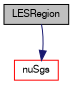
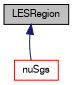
  digraph {
    rankdir=TB
    node [fontname=FreeSans fontsize=10 shape=record]
    n1 [color=black fillcolor=grey75 fontcolor=black height=0.2 label=LESRegion style=filled width=0.4]
    n2 [color=red height=0.2 label=nuSgs width=0.4]
-   n2 -> n1 [color=midnightblue dir=back fontname=FreeSans fontsize=10 labelfontname=FreeSans labelfontsize=10 style=solid]
+   n1 -> n2 [color=midnightblue dir=back fontname=FreeSans fontsize=10 labelfontname=FreeSans labelfontsize=10 style=solid]
  }
